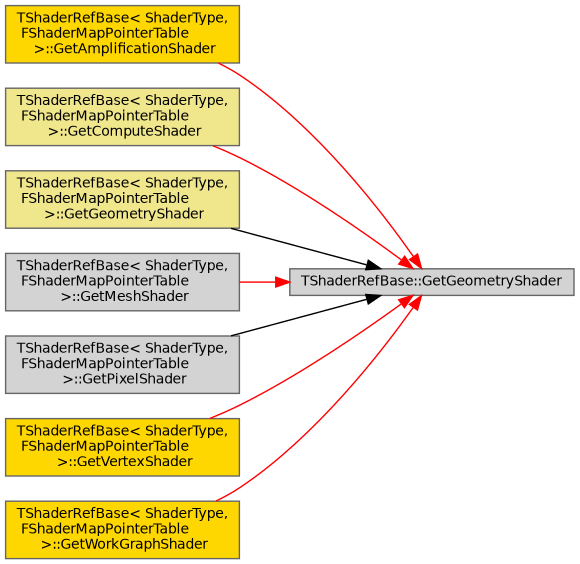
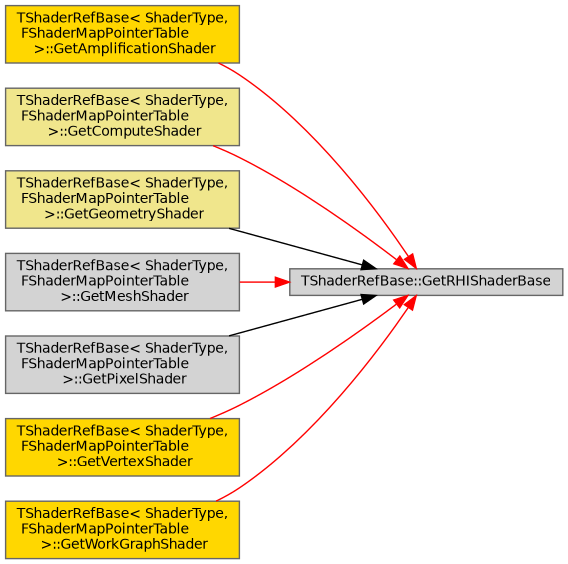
  digraph {
    rankdir=RL
    node [color=grey40 fillcolor=lightgrey fontname=Helvetica fontsize=10 shape=box style=filled]
    edge [color=red dir=back fontname=Helvetica fontsize=10 labelfontname=Helvetica labelfontsize=10 style=solid]
-   n1 [color=gray40 fontcolor=black height=0.2 label="TShaderRefBase::GetGeometryShader" width=0.4]
+   n1 [color=gray40 fontcolor=black height=0.2 label="TShaderRefBase::GetRHIShaderBase" width=0.4]
    n2 [fillcolor=gold height=0.2 label="TShaderRefBase\< ShaderType,\l FShaderMapPointerTable\l \>::GetAmplificationShader" width=0.4]
    n3 [fillcolor=khaki height=0.2 label="TShaderRefBase\< ShaderType,\l FShaderMapPointerTable\l \>::GetComputeShader" width=0.4]
    n4 [fillcolor=khaki height=0.2 label="TShaderRefBase\< ShaderType,\l FShaderMapPointerTable\l \>::GetGeometryShader" width=0.4]
    n5 [height=0.2 label="TShaderRefBase\< ShaderType,\l FShaderMapPointerTable\l \>::GetMeshShader" width=0.4]
    n6 [height=0.2 label="TShaderRefBase\< ShaderType,\l FShaderMapPointerTable\l \>::GetPixelShader" width=0.4]
    n7 [fillcolor=gold height=0.2 label="TShaderRefBase\< ShaderType,\l FShaderMapPointerTable\l \>::GetVertexShader" width=0.4]
    n8 [fillcolor=gold height=0.2 label="TShaderRefBase\< ShaderType,\l FShaderMapPointerTable\l \>::GetWorkGraphShader" width=0.4]
    n1 -> n2
    n1 -> n3
    n1 -> n4 [color=black]
    n1 -> n5
    n1 -> n6 [color=black]
    n1 -> n7
    n1 -> n8
  }
